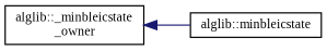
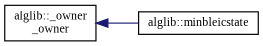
  digraph {
    rankdir=LR
    fontname="Liberation Serif"
    node [color=black fillcolor=white fontname="Liberation Serif" fontsize=10 shape=record style=filled]
-   n1 [height=0.2 label="alglib::_minbleicstate\l_owner" width=0.4]
+   n1 [height=0.2 label="alglib::_owner\l_owner" width=0.4]
    n2 [height=0.2 label="alglib::minbleicstate" width=0.4]
    n1 -> n2 [color=midnightblue dir=back fontname="Liberation Serif" fontsize=10 labelfontname=Helvetica labelfontsize=10 style=solid]
  }
